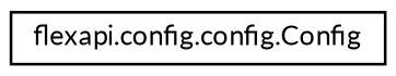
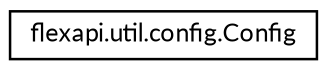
  digraph {
    rankdir=LR
    fontname=Lato
-   n1 [color=black fillcolor=white fontname=Lato fontsize=10 height=0.2 label="flexapi.config.config.Config" shape=record style=filled width=0.4]
+   n1 [color=black fillcolor=white fontname=Lato fontsize=10 height=0.2 label="flexapi.util.config.Config" shape=record style=filled width=0.4]
  }
